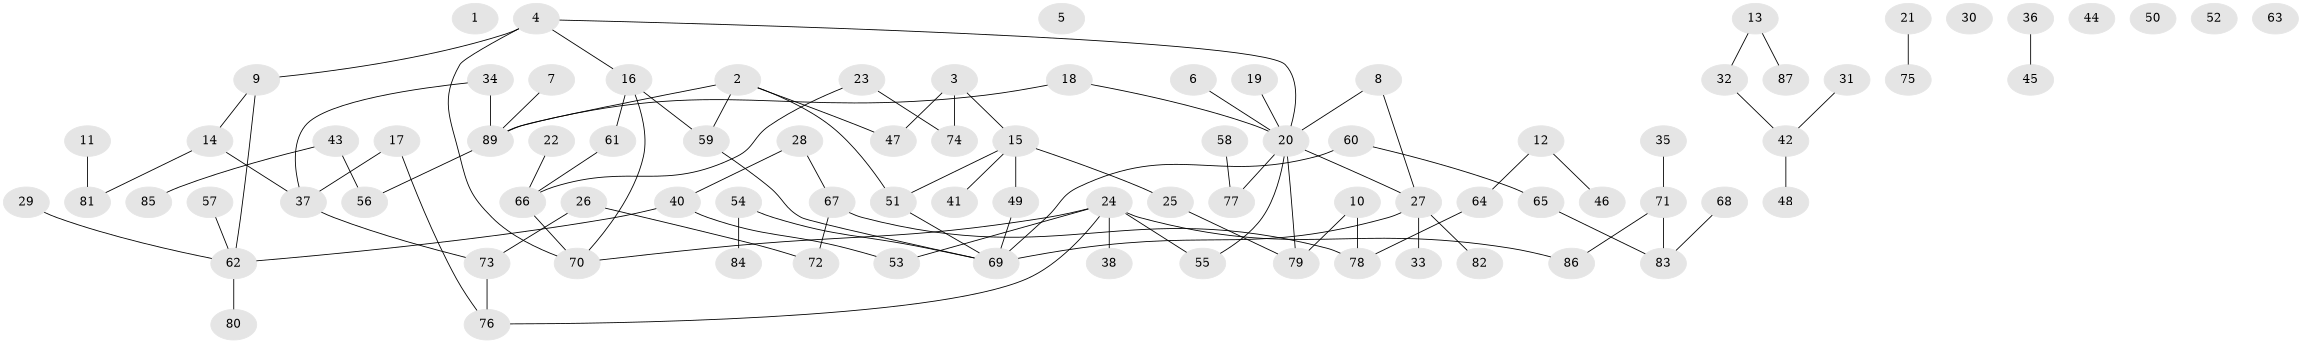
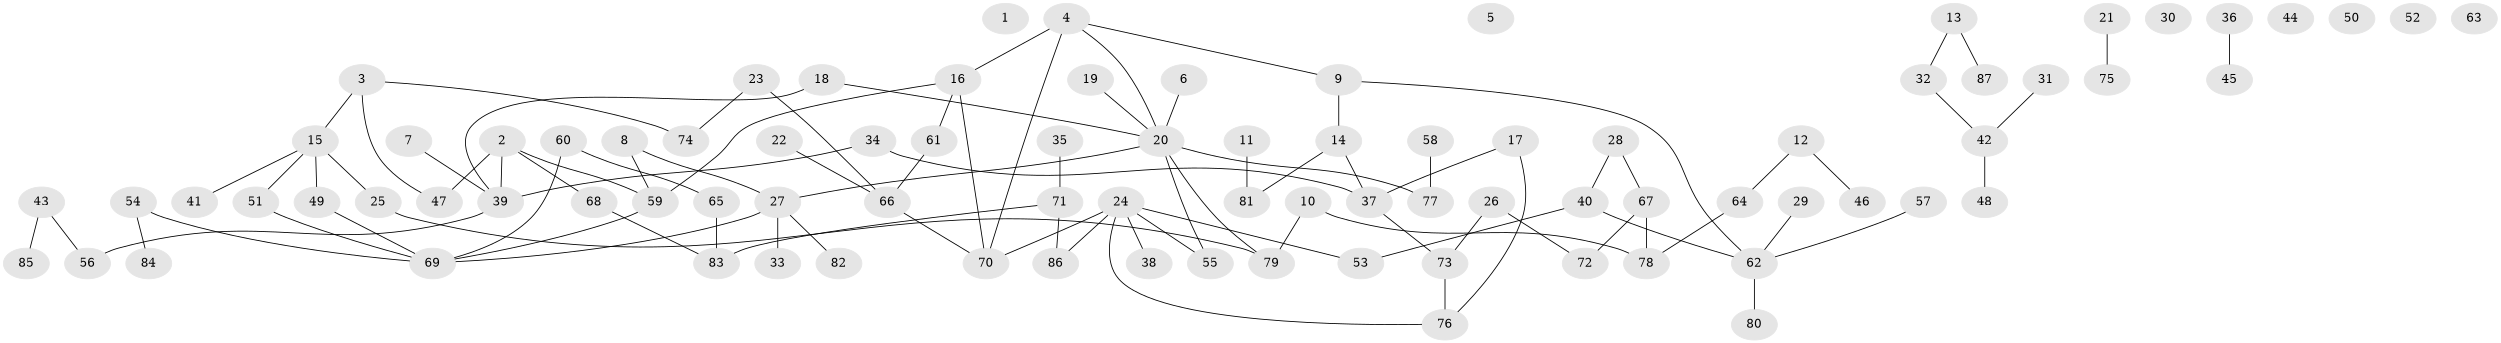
  graph {
    node [color=gray90 style=filled]
    1
    2
-   39 [label=89]
+   39
    47
    59
    68
    56
    69
    83
    3
    15
    74
    25
    41
    51
    49
    4
    9
    16
    20
    70
    14
    62
    61
    27
    79
    55
    77
    5
    6
    7
    8
    33
    82
    81
    37
    80
    10
    78
    11
    12
    46
    64
    13
    32
    87
    42
    73
    66
    17
    76
    18
    19
    21
    75
    22
    23
    24
    38
    53
    86
    26
    72
    28
    40
    67
    29
    30
    31
    48
    34
    35
    71
    36
    45
    43
    85
    44
    50
    52
    54
    84
    57
    58
    60
    65
    63
    2 -- 39
    2 -- 47
    2 -- 59
-   2 -- 51
+   2 -- 68
    39 -- 56
    59 -- 69
    68 -- 83
    3 -- 47
    3 -- 15
    3 -- 74
    15 -- 25
    15 -- 41
    15 -- 51
    15 -- 49
    25 -- 79
    51 -- 69
    49 -- 69
    4 -- 9
    4 -- 16
    4 -- 20
    4 -- 70
    9 -- 14
    9 -- 62
    16 -- 59
    16 -- 70
    16 -- 61
    20 -- 27
    20 -- 79
    20 -- 55
    20 -- 77
    14 -- 81
    14 -- 37
    62 -- 80
    61 -- 66
    27 -- 69
    27 -- 33
    27 -- 82
    6 -- 20
    7 -- 39
-   8 -- 20
+   8 -- 59
    8 -- 27
    37 -- 73
    10 -- 79
    10 -- 78
    11 -- 81
    12 -- 46
    12 -- 64
    64 -- 78
    13 -- 32
    13 -- 87
    32 -- 42
    42 -- 48
    73 -- 76
    66 -- 70
    17 -- 37
    17 -- 76
    18 -- 39
    18 -- 20
    19 -- 20
    21 -- 75
    22 -- 66
    23 -- 74
    23 -- 66
    24 -- 70
    24 -- 55
    24 -- 76
    24 -- 38
    24 -- 53
    24 -- 86
    26 -- 73
    26 -- 72
    28 -- 40
    28 -- 67
    40 -- 62
    40 -- 53
    67 -- 78
    67 -- 72
    29 -- 62
    31 -- 42
    34 -- 39
    34 -- 37
    35 -- 71
    71 -- 83
    71 -- 86
    36 -- 45
    43 -- 56
    43 -- 85
    54 -- 69
    54 -- 84
    57 -- 62
    58 -- 77
    60 -- 69
    60 -- 65
    65 -- 83
  }
